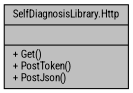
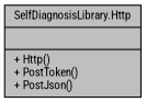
  digraph {
    fontname="Roboto Condensed"
-   n1 [color=black fillcolor=grey75 fontcolor=black fontname="Roboto Condensed" fontsize=10 height=0.2 label="{SelfDiagnosisLibrary.Http\n||+ Get()\l+ PostToken()\l+ PostJson()\l}" shape=record style=filled width=0.4]
+   n1 [color=black fillcolor=grey75 fontcolor=black fontname="Roboto Condensed" fontsize=10 height=0.2 label="{SelfDiagnosisLibrary.Http\n||+ Http()\l+ PostToken()\l+ PostJson()\l}" shape=record style=filled width=0.4]
  }
